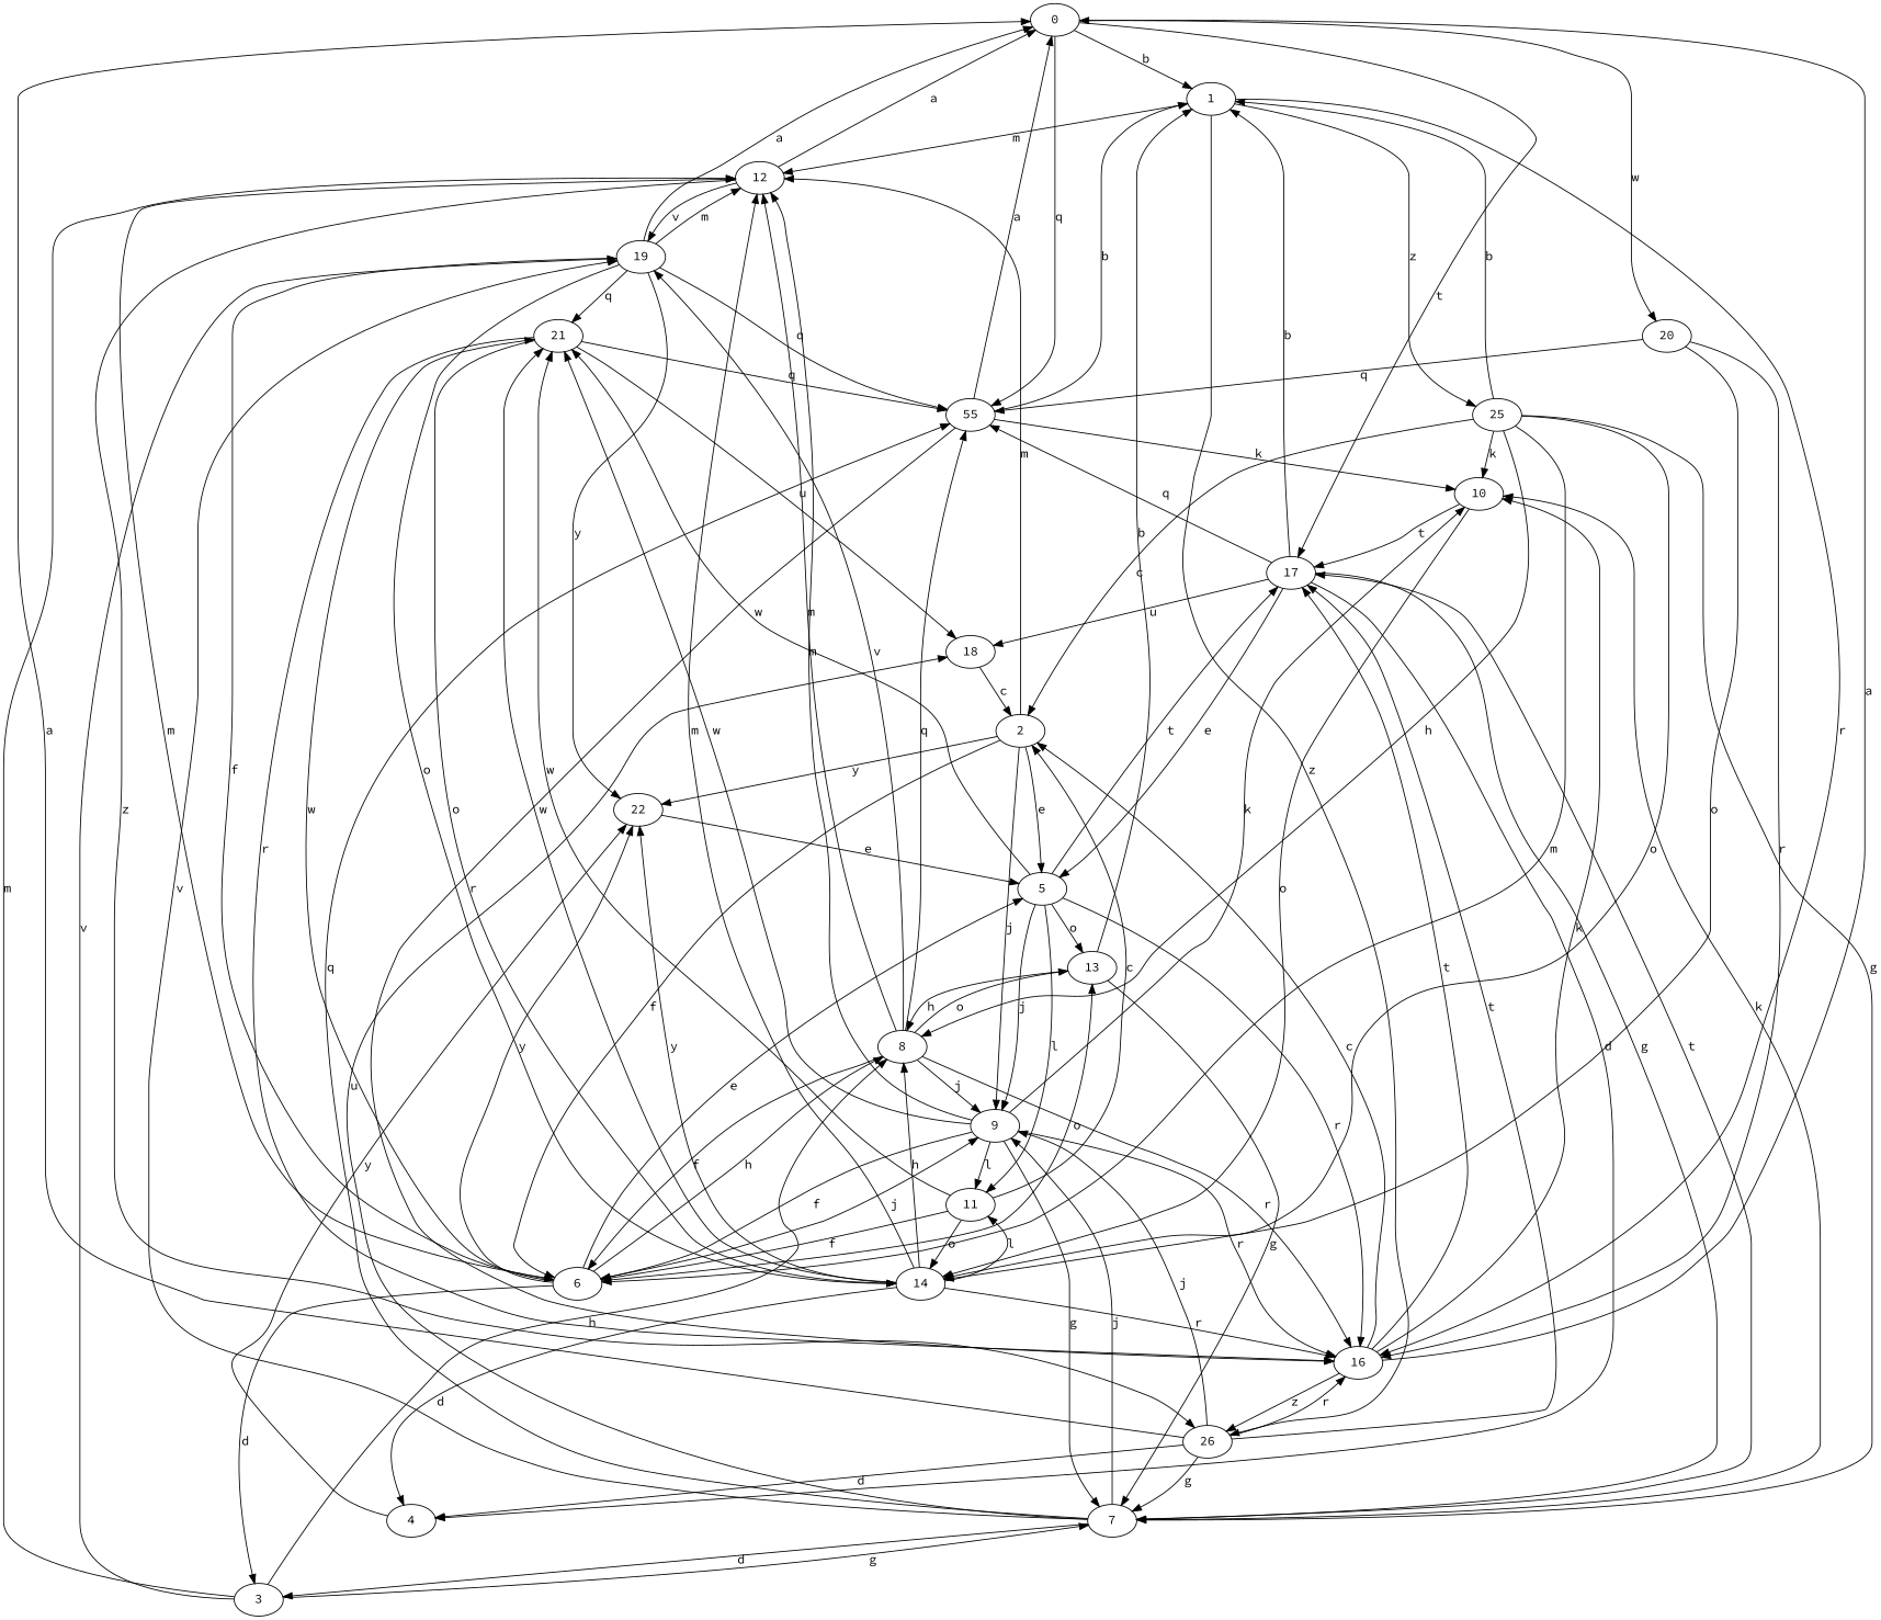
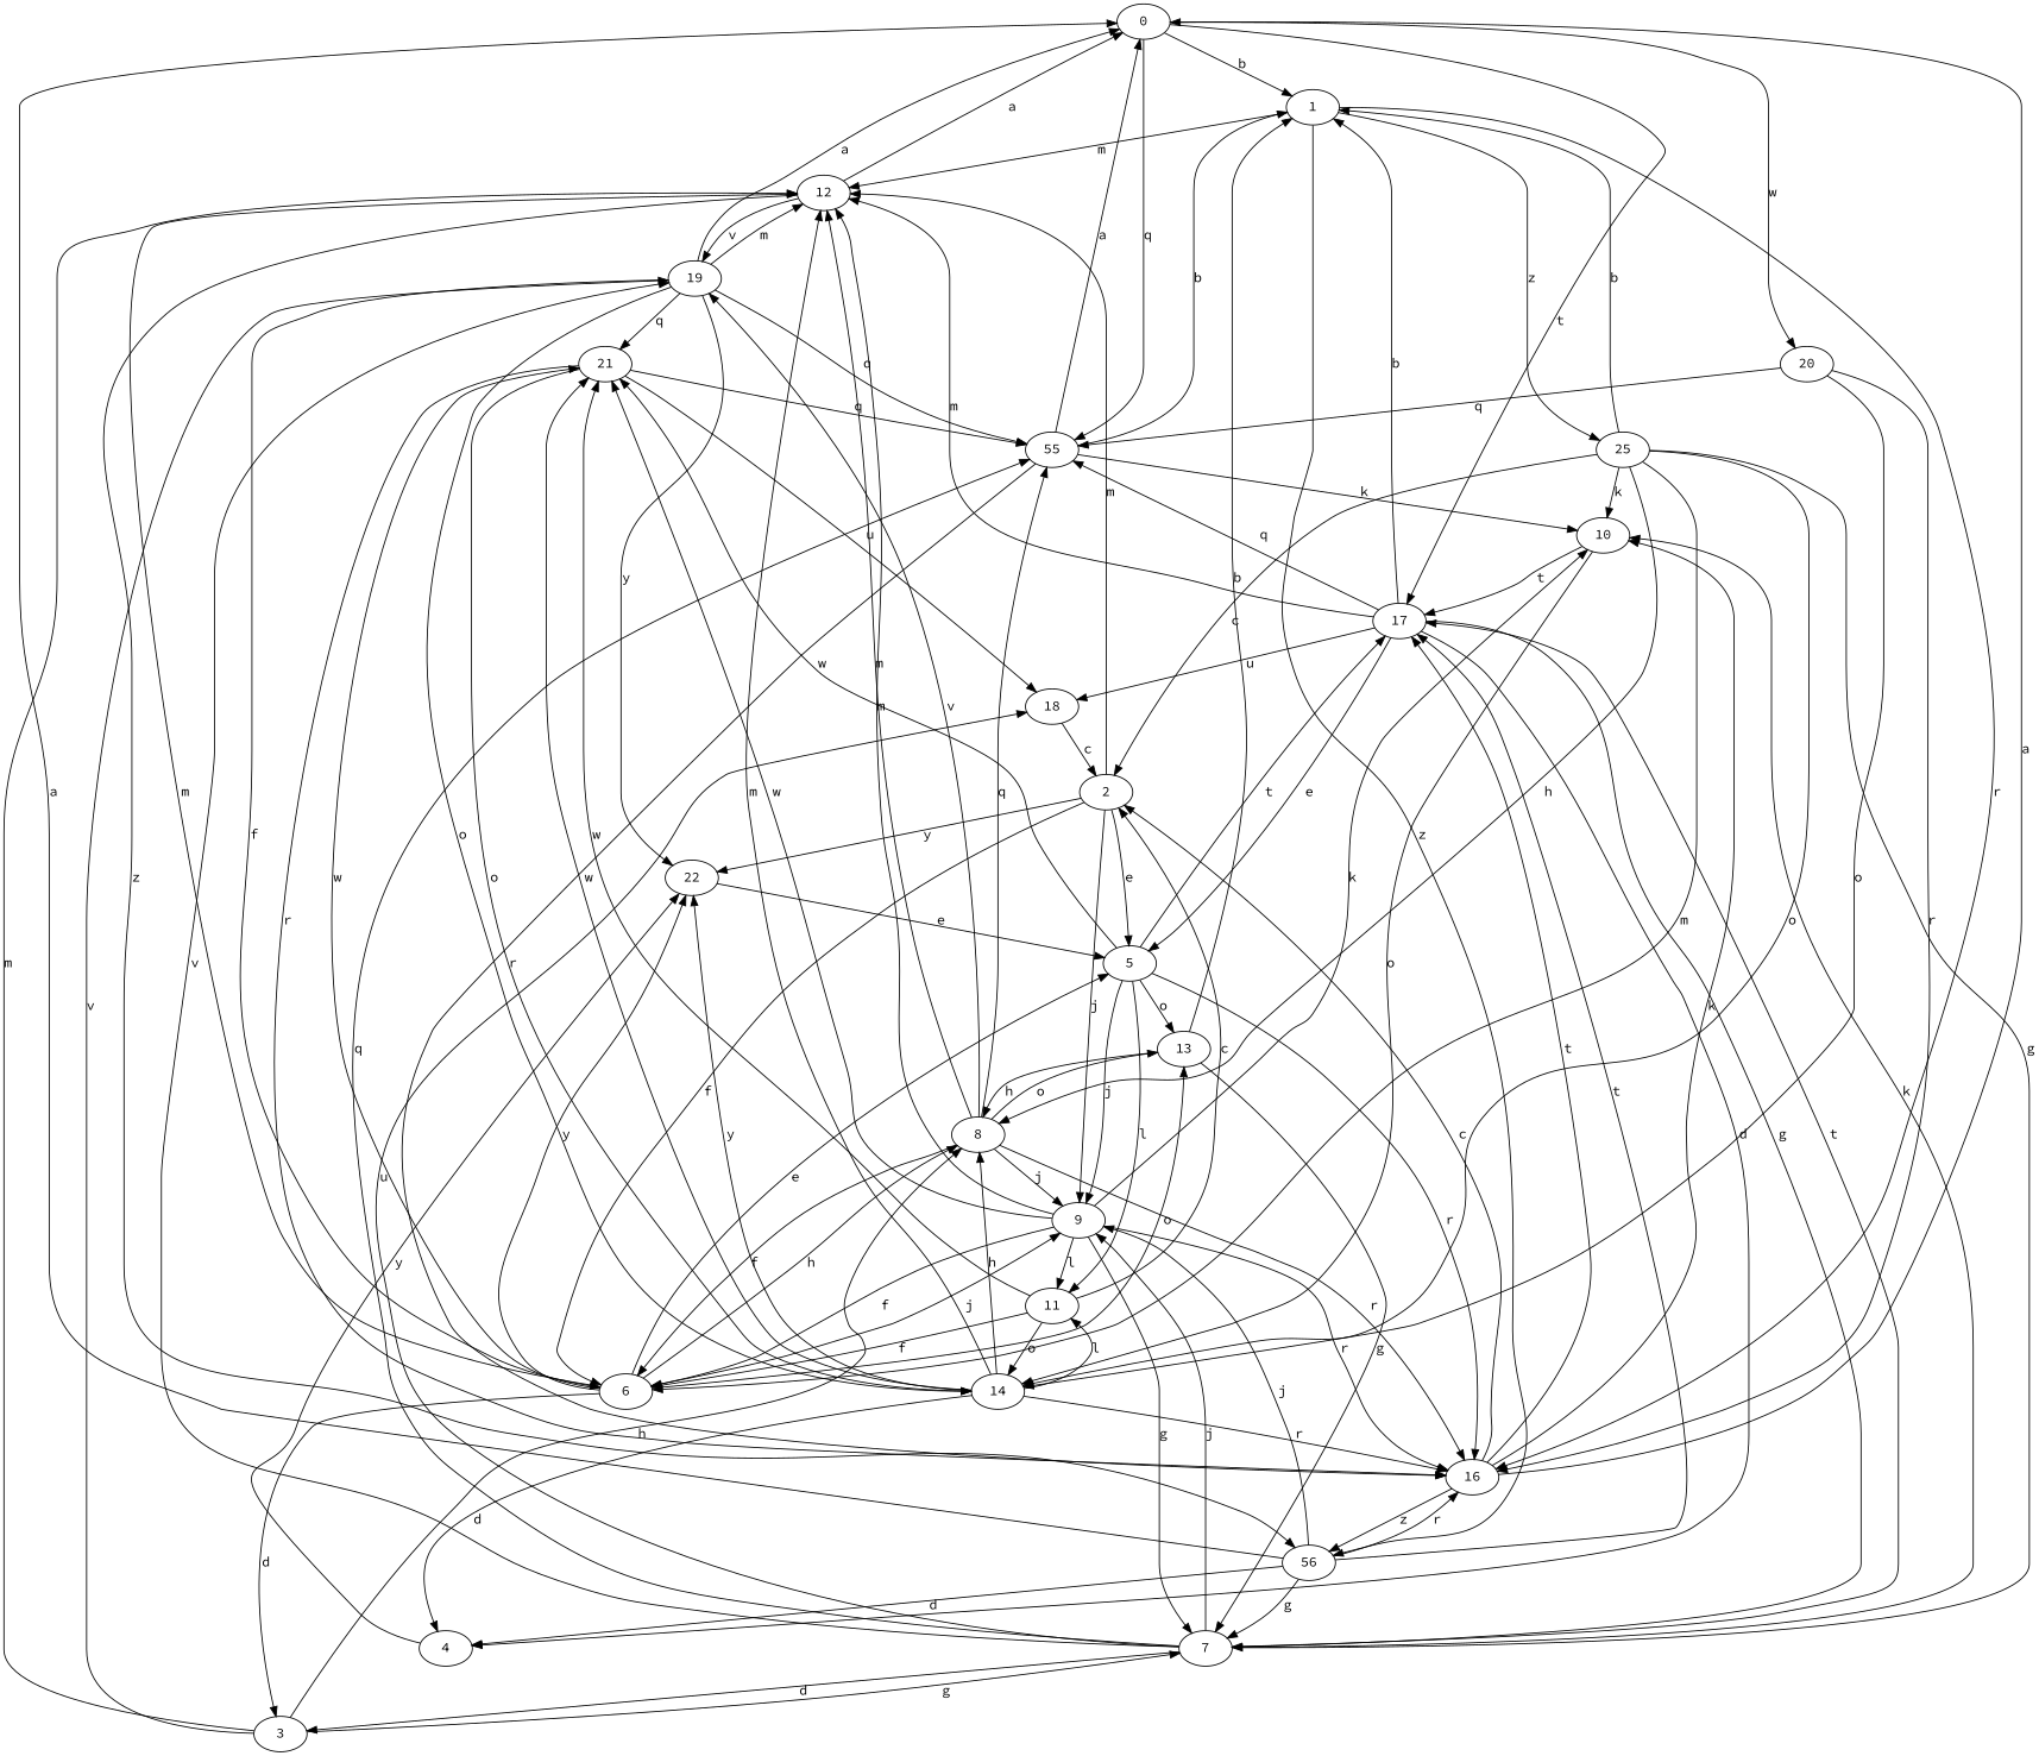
  strict digraph {
    fontname="Source Code Pro"
    node [fontname="Source Code Pro"]
    edge [fontname="Source Code Pro"]
    0
    1
    n3 [label=55]
    20
    17
    12
    16
    25
-   26
+   26 [label=56]
    10
    14
    19
    2
    5
    7
    4
    18
    6
    8
    9
    22
    11
    13
    21
    3
    0 -> 1 [label=b]
    0 -> n3 [label=q]
    0 -> 20 [label=w]
    0 -> 17 [label=t]
    1 -> 12 [label=m]
    1 -> 16 [label=r]
    1 -> 25 [label=z]
    1 -> 26 [label=z]
    n3 -> 0 [label=a]
    n3 -> 1 [label=b]
    n3 -> 16 [label=r]
    n3 -> 10 [label=k]
    20 -> n3 [label=q]
    20 -> 16 [label=r]
    20 -> 14 [label=o]
    17 -> 1 [label=b]
    17 -> n3 [label=q]
+   17 -> 12 [label=m]
    17 -> 5 [label=e]
    17 -> 7 [label=g]
    17 -> 4 [label=d]
    17 -> 18 [label=u]
    12 -> 0 [label=a]
    12 -> 26 [label=z]
    12 -> 19 [label=v]
    16 -> 0 [label=a]
    16 -> 17 [label=t]
    16 -> 26 [label=z]
    16 -> 10 [label=k]
    16 -> 2 [label=c]
    25 -> 1 [label=b]
    25 -> 10 [label=k]
    25 -> 14 [label=o]
    25 -> 2 [label=c]
    25 -> 7 [label=g]
    25 -> 6 [label=m]
    25 -> 8 [label=h]
    26 -> 0 [label=a]
    26 -> 17 [label=t]
    26 -> 16 [label=r]
    26 -> 7 [label=g]
    26 -> 4 [label=d]
    26 -> 9 [label=j]
    10 -> 17 [label=t]
    10 -> 14 [label=o]
    14 -> 12 [label=m]
    14 -> 16 [label=r]
    14 -> 4 [label=d]
    14 -> 8 [label=h]
    14 -> 22 [label=y]
    14 -> 11 [label=l]
    14 -> 21 [label=w]
    19 -> 0 [label=a]
    19 -> n3 [label=q]
    19 -> 12 [label=m]
    19 -> 14 [label=o]
    19 -> 6 [label=f]
    19 -> 22 [label=y]
    19 -> 21 [label=q]
    2 -> 12 [label=m]
    2 -> 5 [label=e]
    2 -> 6 [label=f]
    2 -> 9 [label=j]
    2 -> 22 [label=y]
    5 -> 17 [label=t]
    5 -> 16 [label=r]
    5 -> 9 [label=j]
    5 -> 11 [label=l]
    5 -> 13 [label=o]
    5 -> 21 [label=w]
    7 -> n3 [label=q]
    7 -> 17 [label=t]
    7 -> 10 [label=k]
    7 -> 19 [label=v]
    7 -> 18 [label=u]
    7 -> 9 [label=j]
    7 -> 3 [label=d]
    4 -> 22 [label=y]
    18 -> 2 [label=c]
    6 -> 12 [label=m]
    6 -> 5 [label=e]
    6 -> 8 [label=h]
    6 -> 9 [label=j]
    6 -> 22 [label=y]
    6 -> 13 [label=o]
    6 -> 21 [label=w]
    6 -> 3 [label=d]
    8 -> n3 [label=q]
    8 -> 12 [label=m]
    8 -> 16 [label=r]
    8 -> 19 [label=v]
    8 -> 6 [label=f]
    8 -> 9 [label=j]
    8 -> 13 [label=o]
    9 -> 12 [label=m]
    9 -> 16 [label=r]
    9 -> 10 [label=k]
    9 -> 7 [label=g]
    9 -> 6 [label=f]
    9 -> 11 [label=l]
    9 -> 21 [label=w]
    22 -> 5 [label=e]
    11 -> 14 [label=o]
    11 -> 2 [label=c]
    11 -> 6 [label=f]
    11 -> 21 [label=w]
    13 -> 1 [label=b]
    13 -> 7 [label=g]
    13 -> 8 [label=h]
    21 -> n3 [label=q]
    21 -> 16 [label=r]
    21 -> 14 [label=o]
    21 -> 18 [label=u]
    3 -> 12 [label=m]
    3 -> 19 [label=v]
    3 -> 7 [label=g]
    3 -> 8 [label=h]
  }
